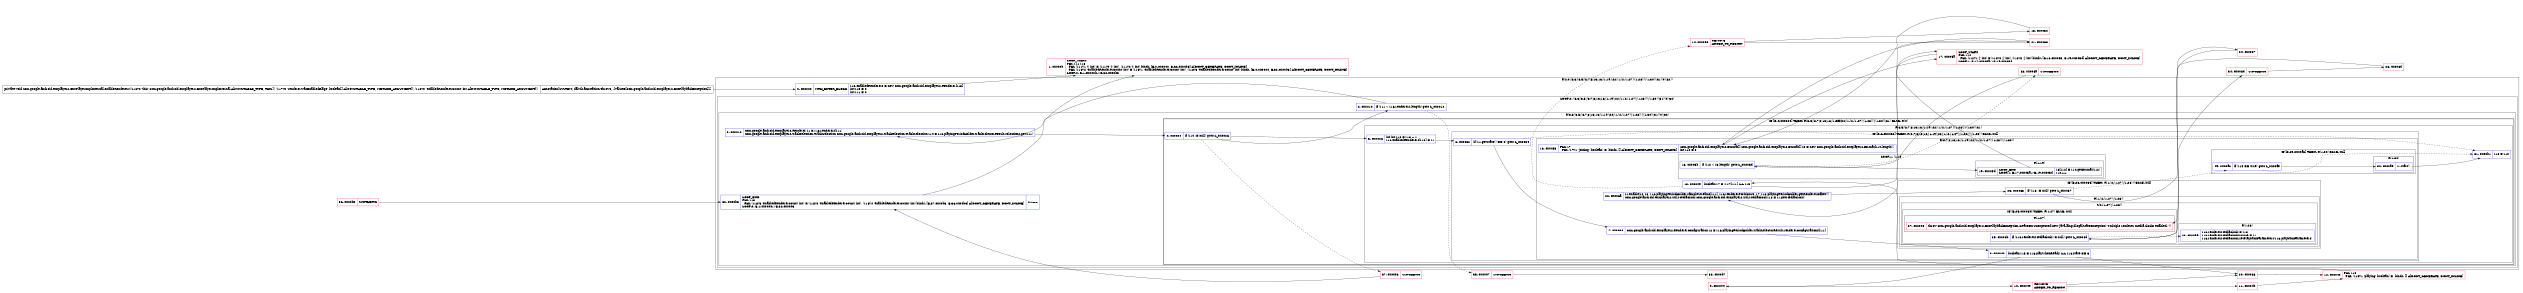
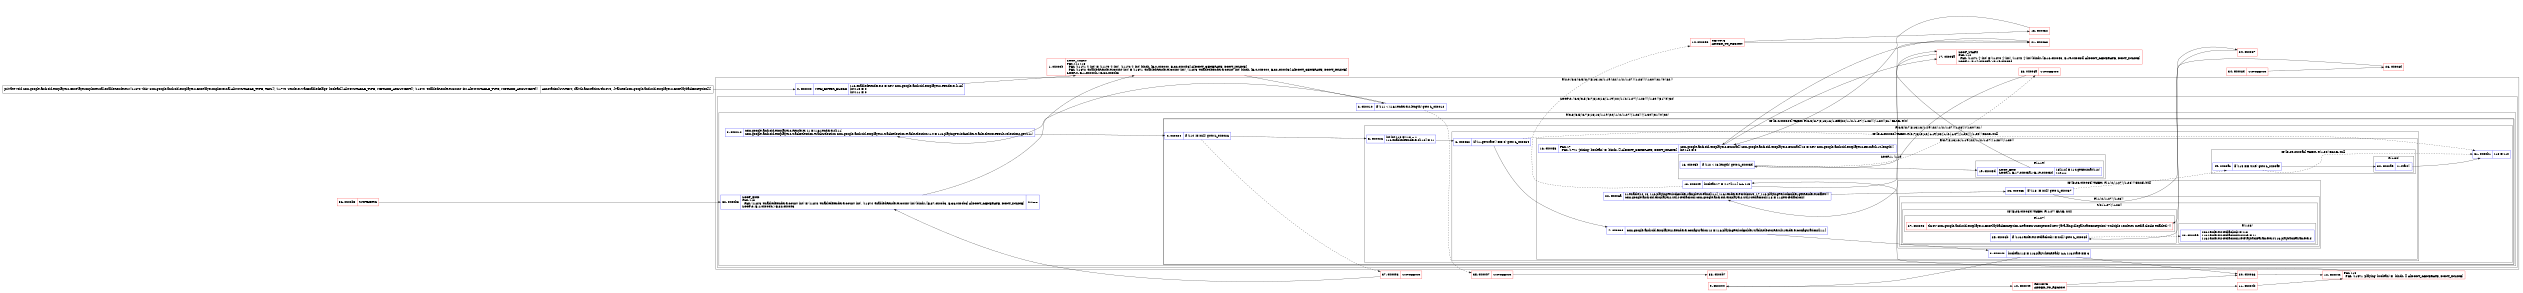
  digraph {
    rankdir=LR
    node [color=blue shape=record]
    n1 [label="{19\:\ 0x005d|LOOP_END\lLOOP:1: B:17:0x005a\-\>B:19:0x005d\l|r3[r12] = r14.getFormat(r12)\lr12++\l}"]
    n2 [label="{18\:\ 0x005b|if (r12 \< r3.length) goto L_0x005d\l}"]
    n3 [color=red label="{27\:\ 0x0098|throw com.google.android.exoplayer2.ExoPlaybackException.createForUnexpected(new java.lang.IllegalStateException(\"Multiple renderer media clocks enabled.\"))\l}"]
    n4 [label="{25\:\ 0x008b|if (r16.rendererMediaClock != null) goto L_0x008d\l}"]
-   n5 [label="{28\:\ 0x0099|r16.rendererMediaClock = r13\lr16.rendererMediaClockSource = r1\lr16.rendererMediaClock.setPlaybackParameters(r16.playbackParameters)\l}"]
+   n5 [label="{28\:\ 0x0099|r36.rendererMediaClock = r13\lr16.rendererMediaClockSource = r1\lr16.rendererMediaClock.setPlaybackParameters(r16.playbackParameters)\l}"]
    n6 [label="{23\:\ 0x0085|if (r13 != null) goto L_0x0087\l}"]
    n7 [label="{30\:\ 0x00ae|r1.start()\l}"]
    n8 [label="{29\:\ 0x00ac|if (r15 == true) goto L_0x00ae\l}"]
    n9 [label="{7\:\ 0x0034|com.google.android.exoplayer2.RendererConfiguration r2 = r16.playingPeriodHolder.trackSelectorResult.rendererConfigurations[r11]\l}"]
    n10 [label="{8\:\ 0x0042|boolean r15 = r16.playWhenReady && r16.state == 3\l}"]
    n11 [label="{13\:\ 0x004e|boolean r7 = !r17[r11] && r15\l}"]
    n12 [label="{16\:\ 0x0053|PHI: r7 \l  PHI: (r7v1 'joining' boolean) =  binds: [] A[DONT_GENERATE, DONT_INLINE]\l|com.google.android.exoplayer2.Format[] com.google.android.exoplayer2.Format[] r3 = new com.google.android.exoplayer2.Format[r14.length()]\lint r12 = 0\l}"]
    n13 [label="{22\:\ 0x006a|r1.enable(r2, r3, r16.playingPeriodHolder.sampleStreams[r11], r16.rendererPositionUs, r7, r16.playingPeriodHolder.getRendererOffset())\lcom.google.android.exoplayer2.util.MediaClock com.google.android.exoplayer2.util.MediaClock r13 = r1.getMediaClock()\l}"]
    n14 [label="{6\:\ 0x0032|if (r1.getState() == 0) goto L_0x0034\l}"]
    n15 [label="{5\:\ 0x0026|int int r10 = r18 + 1\lr16.enabledRenderers[r18] = r1\l}"]
    n16 [label="{31\:\ 0x00b1|r18 = r10\l}"]
    n17 [label="{4\:\ 0x0024|if (r14 != null) goto L_0x0026\l}"]
    n18 [label="{3\:\ 0x0012|com.google.android.exoplayer2.Renderer r1 = r16.renderers[r11]\lcom.google.android.exoplayer2.trackselection.TrackSelection com.google.android.exoplayer2.trackselection.TrackSelection r14 = r16.playingPeriodHolder.trackSelectorResult.selections.get(r11)\l}"]
    n19 [label="{32\:\ 0x00b3|LOOP_END\lPHI: r18 \l  PHI: (r18v3 'enabledRendererCount' int) = (r18v2 'enabledRendererCount' int), (r18v4 'enabledRendererCount' int) binds: [B:37:0x00b3, B:36:0x00b3] A[DONT_GENERATE, DONT_INLINE]\lLOOP:0: B:1:0x000b\-\>B:32:0x00b3\l|r11++\l}"]
    n20 [label="{2\:\ 0x0010|if (r11 \< r16.renderers.length) goto L_0x0012\l}"]
    n21 [label="{0\:\ 0x0000|MTH_ENTER_BLOCK\l|r16.enabledRenderers = new com.google.android.exoplayer2.Renderer[r18]\lint r15 = 0\lint r11 = 0\l}"]
    n22 [color=red label="{17\:\ 0x005a|LOOP_START\lPHI: r12 \l  PHI: (r12v1 'j' int) = (r12v0 'j' int), (r12v2 'j' int) binds: [B:16:0x0053, B:19:0x005d] A[DONT_GENERATE, DONT_INLINE]\lLOOP:1: B:17:0x005a\-\>B:19:0x005d\l}"]
    n23 [color=red label="{38\:\ 0x006a|SYNTHETIC\l}"]
    n24 [color=red label="{34\:\ 0x008d|SYNTHETIC\l}"]
    n25 [color=red label="{24\:\ 0x0087}"]
    n26 [color=red label="{9\:\ 0x0044}"]
    n27 [color=red label="{20\:\ 0x0066}"]
    n28 [color=red label="{14\:\ 0x0050|REMOVE\lADDED_TO_REGION\l}"]
    n29 [color=red label="{21\:\ 0x0068}"]
    n30 [color=red label="{37\:\ 0x00b3|SYNTHETIC\l}"]
    n31 [color=red label="{1\:\ 0x000b|LOOP_START\lPHI: r11 r18 \l  PHI: (r11v1 'i' int) = (r11v0 'i' int), (r11v2 'i' int) binds: [B:0:0x0000, B:32:0x00b3] A[DONT_GENERATE, DONT_INLINE]\l  PHI: (r18v2 'enabledRendererCount' int) = (r18v1 'enabledRendererCount' int), (r18v3 'enabledRendererCount' int) binds: [B:0:0x0000, B:32:0x00b3] A[DONT_GENERATE, DONT_INLINE]\lLOOP:0: B:1:0x000b\-\>B:32:0x00b3\l}"]
    n32 [color=red label="{35\:\ 0x00b7|SYNTHETIC\l}"]
    n33 [color=red label="{33\:\ 0x00b7}"]
    n34 [color=red label="{10\:\ 0x0049|REMOVE\lADDED_TO_REGION\l}"]
    n35 [color=red label="{12\:\ 0x004c|PHI: r15 \l  PHI: (r15v1 'playing' boolean) =  binds: [] A[DONT_GENERATE, DONT_INLINE]\l}"]
    n36 [color=red label="{15\:\ 0x0052}"]
    n37 [color=red label="{26\:\ 0x008d}"]
    n38 [color=red label="{36\:\ 0x00b3|SYNTHETIC\l}"]
    n39 [color=red label="{11\:\ 0x004b}"]
    n40 [label="{private void com.google.android.exoplayer2.ExoPlayerImplInternal.enableRenderers((r16v0 'this' com.google.android.exoplayer2.ExoPlayerImplInternal A[IMMUTABLE_TYPE, THIS]), (r17v0 'rendererWasEnabledFlags' boolean[] A[IMMUTABLE_TYPE, METHOD_ARGUMENT]), (r18v0 'enabledRendererCount' int A[IMMUTABLE_TYPE, METHOD_ARGUMENT]))  | Annotation[SYSTEM, dalvik.annotation.Throws, \{value=[com.google.android.exoplayer2.ExoPlaybackException]\}]\l}" color=""]
    subgraph cluster_1 {
      label="R(2:0|(3:3|(3:5|(8:7|8|13|16|(1:19)|22|(1:(2:(1:27)|(1:28)))|(1:30))|31)(0)|32))"
      n21
      subgraph cluster_2 {
        label="LOOP:0: (3:3|(3:5|(8:7|8|13|16|(1:19)|22|(1:(2:(1:27)|(1:28)))|(1:30))|31)(0)|32)"
        n20
        subgraph cluster_3 {
          label="R(3:3|(3:5|(8:7|8|13|16|(1:19)|22|(1:(2:(1:27)|(1:28)))|(1:30))|31)(0)|32)"
          n18
          n19
          subgraph cluster_4 {
            label="IF [B:4:0x0024] THEN: R(3:5|(8:7|8|13|16|(1:19)|22|(1:(2:(1:27)|(1:28)))|(1:30))|31) ELSE: R(0)"
            n17
            subgraph cluster_5 {
              label="R(3:5|(8:7|8|13|16|(1:19)|22|(1:(2:(1:27)|(1:28)))|(1:30))|31)"
              n15
              n16
              subgraph cluster_6 {
                label="IF [B:6:0x0032] THEN: R(8:7|8|13|16|(1:19)|22|(1:(2:(1:27)|(1:28)))|(1:30)) ELSE: null"
                n14
                subgraph cluster_7 {
                  label="R(8:7|8|13|16|(1:19)|22|(1:(2:(1:27)|(1:28)))|(1:30))"
                  n9
                  n10
                  n11
                  n12
                  n13
                  subgraph cluster_8 {
                    label="LOOP:1: (1:19)"
                    n2
                    subgraph cluster_9 {
                      label="R(1:19)"
                      n1
                    }
                  }
                  subgraph cluster_10 {
                    label="IF [B:23:0x0085] THEN: R(1:(2:(1:27)|(1:28))) ELSE: null"
                    n6
                    subgraph cluster_11 {
                      label="R(1:(2:(1:27)|(1:28)))"
                      subgraph cluster_12 {
                        label="R(2:(1:27)|(1:28))"
                        subgraph cluster_13 {
                          label="IF [B:25:0x008b] THEN: R(1:27) ELSE: null"
                          n4
                          subgraph cluster_14 {
                            label="R(1:27)"
                            n3
                          }
                        }
                        subgraph cluster_15 {
                          label="R(1:28)"
                          n5
                        }
                      }
                    }
                  }
                  subgraph cluster_16 {
                    label="IF [B:29:0x00ac] THEN: R(1:30) ELSE: null"
                    n8
                    subgraph cluster_17 {
                      label="R(1:30)"
                      n7
                    }
                  }
                }
              }
            }
            subgraph cluster_18 {
              label="R(0)"
            }
          }
        }
      }
    }
    n1 -> n22
    n2 -> n1
    n2 -> n23 [style=dashed]
    n4 -> n5 [style=dashed]
-   n4 -> n24
    n6 -> n8 [style=dashed]
    n6 -> n25
    n7 -> n16
    n8 -> n7
    n8 -> n16 [style=dashed]
    n9 -> n10
    n10 -> n26
    n10 -> n27
    n11 -> n28 [style=dashed]
    n11 -> n29
    n12 -> n22
    n13 -> n6
    n14 -> n9
    n14 -> n16 [style=dashed]
    n15 -> n14
    n17 -> n15
    n17 -> n30 [style=dashed]
    n18 -> n17
    n19 -> n31
    n20 -> n18
    n20 -> n32 [style=dashed]
    n21 -> n31
    n22 -> n2
    n23 -> n13
    n24 -> n37
    n25 -> n4
    n26 -> n34
    n27 -> n35
    n28 -> n29
    n28 -> n36
    n29 -> n12
    n30 -> n19
-   n17 -> n20
+   n31 -> n20
    n32 -> n33
    n34 -> n27
    n34 -> n39
    n35 -> n11
    n36 -> n12
    n37 -> n3
    n38 -> n19
    n39 -> n35
    n40 -> n21
  }
